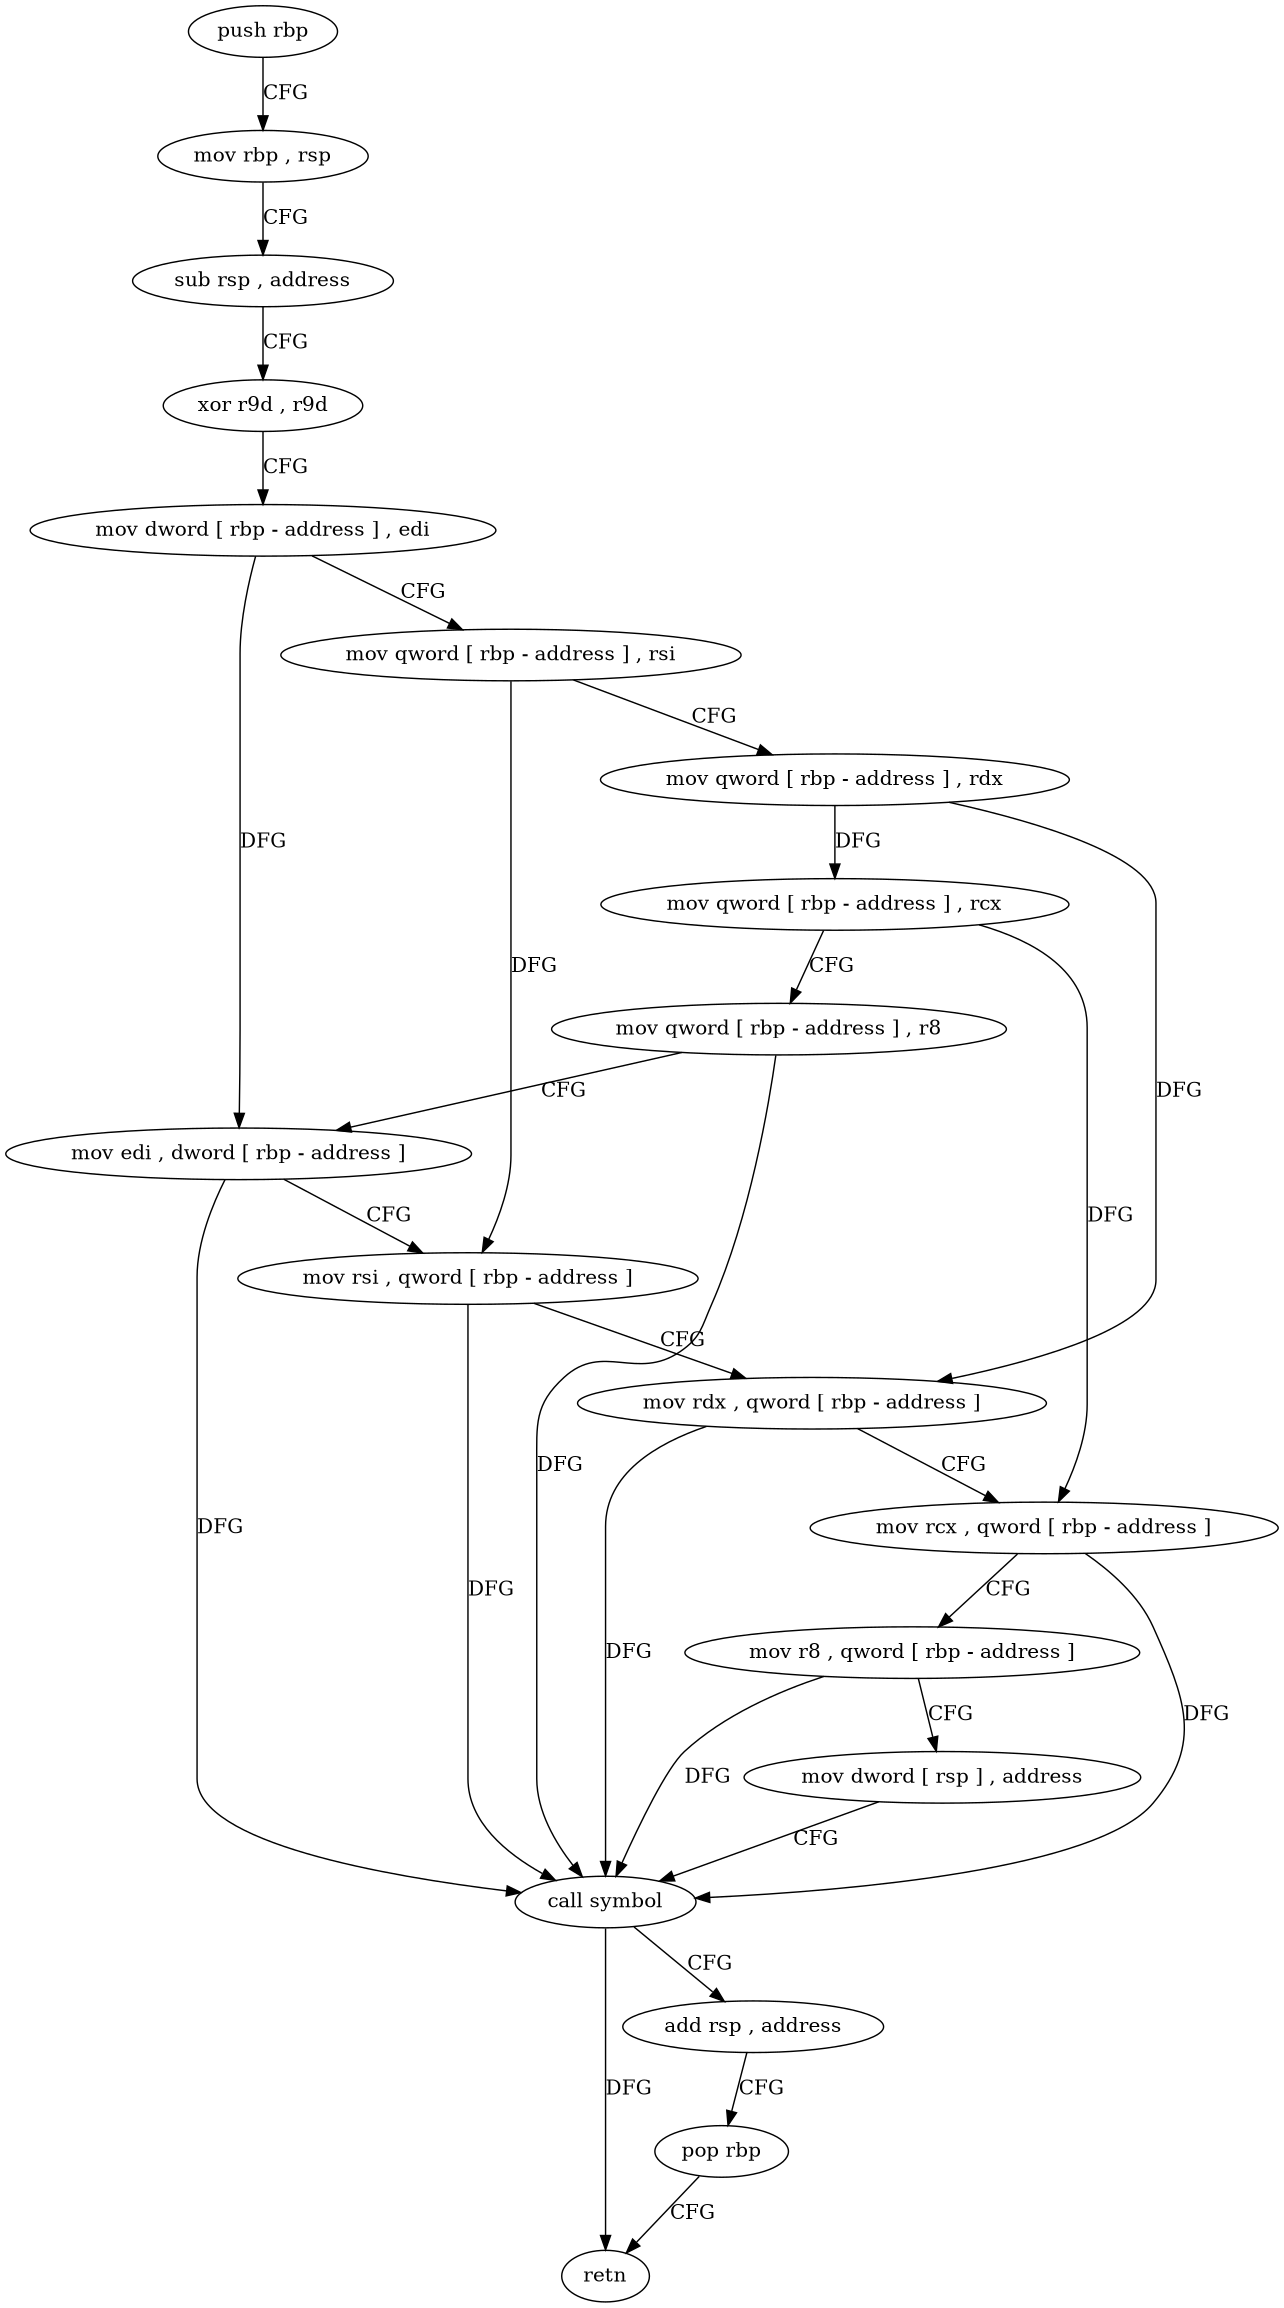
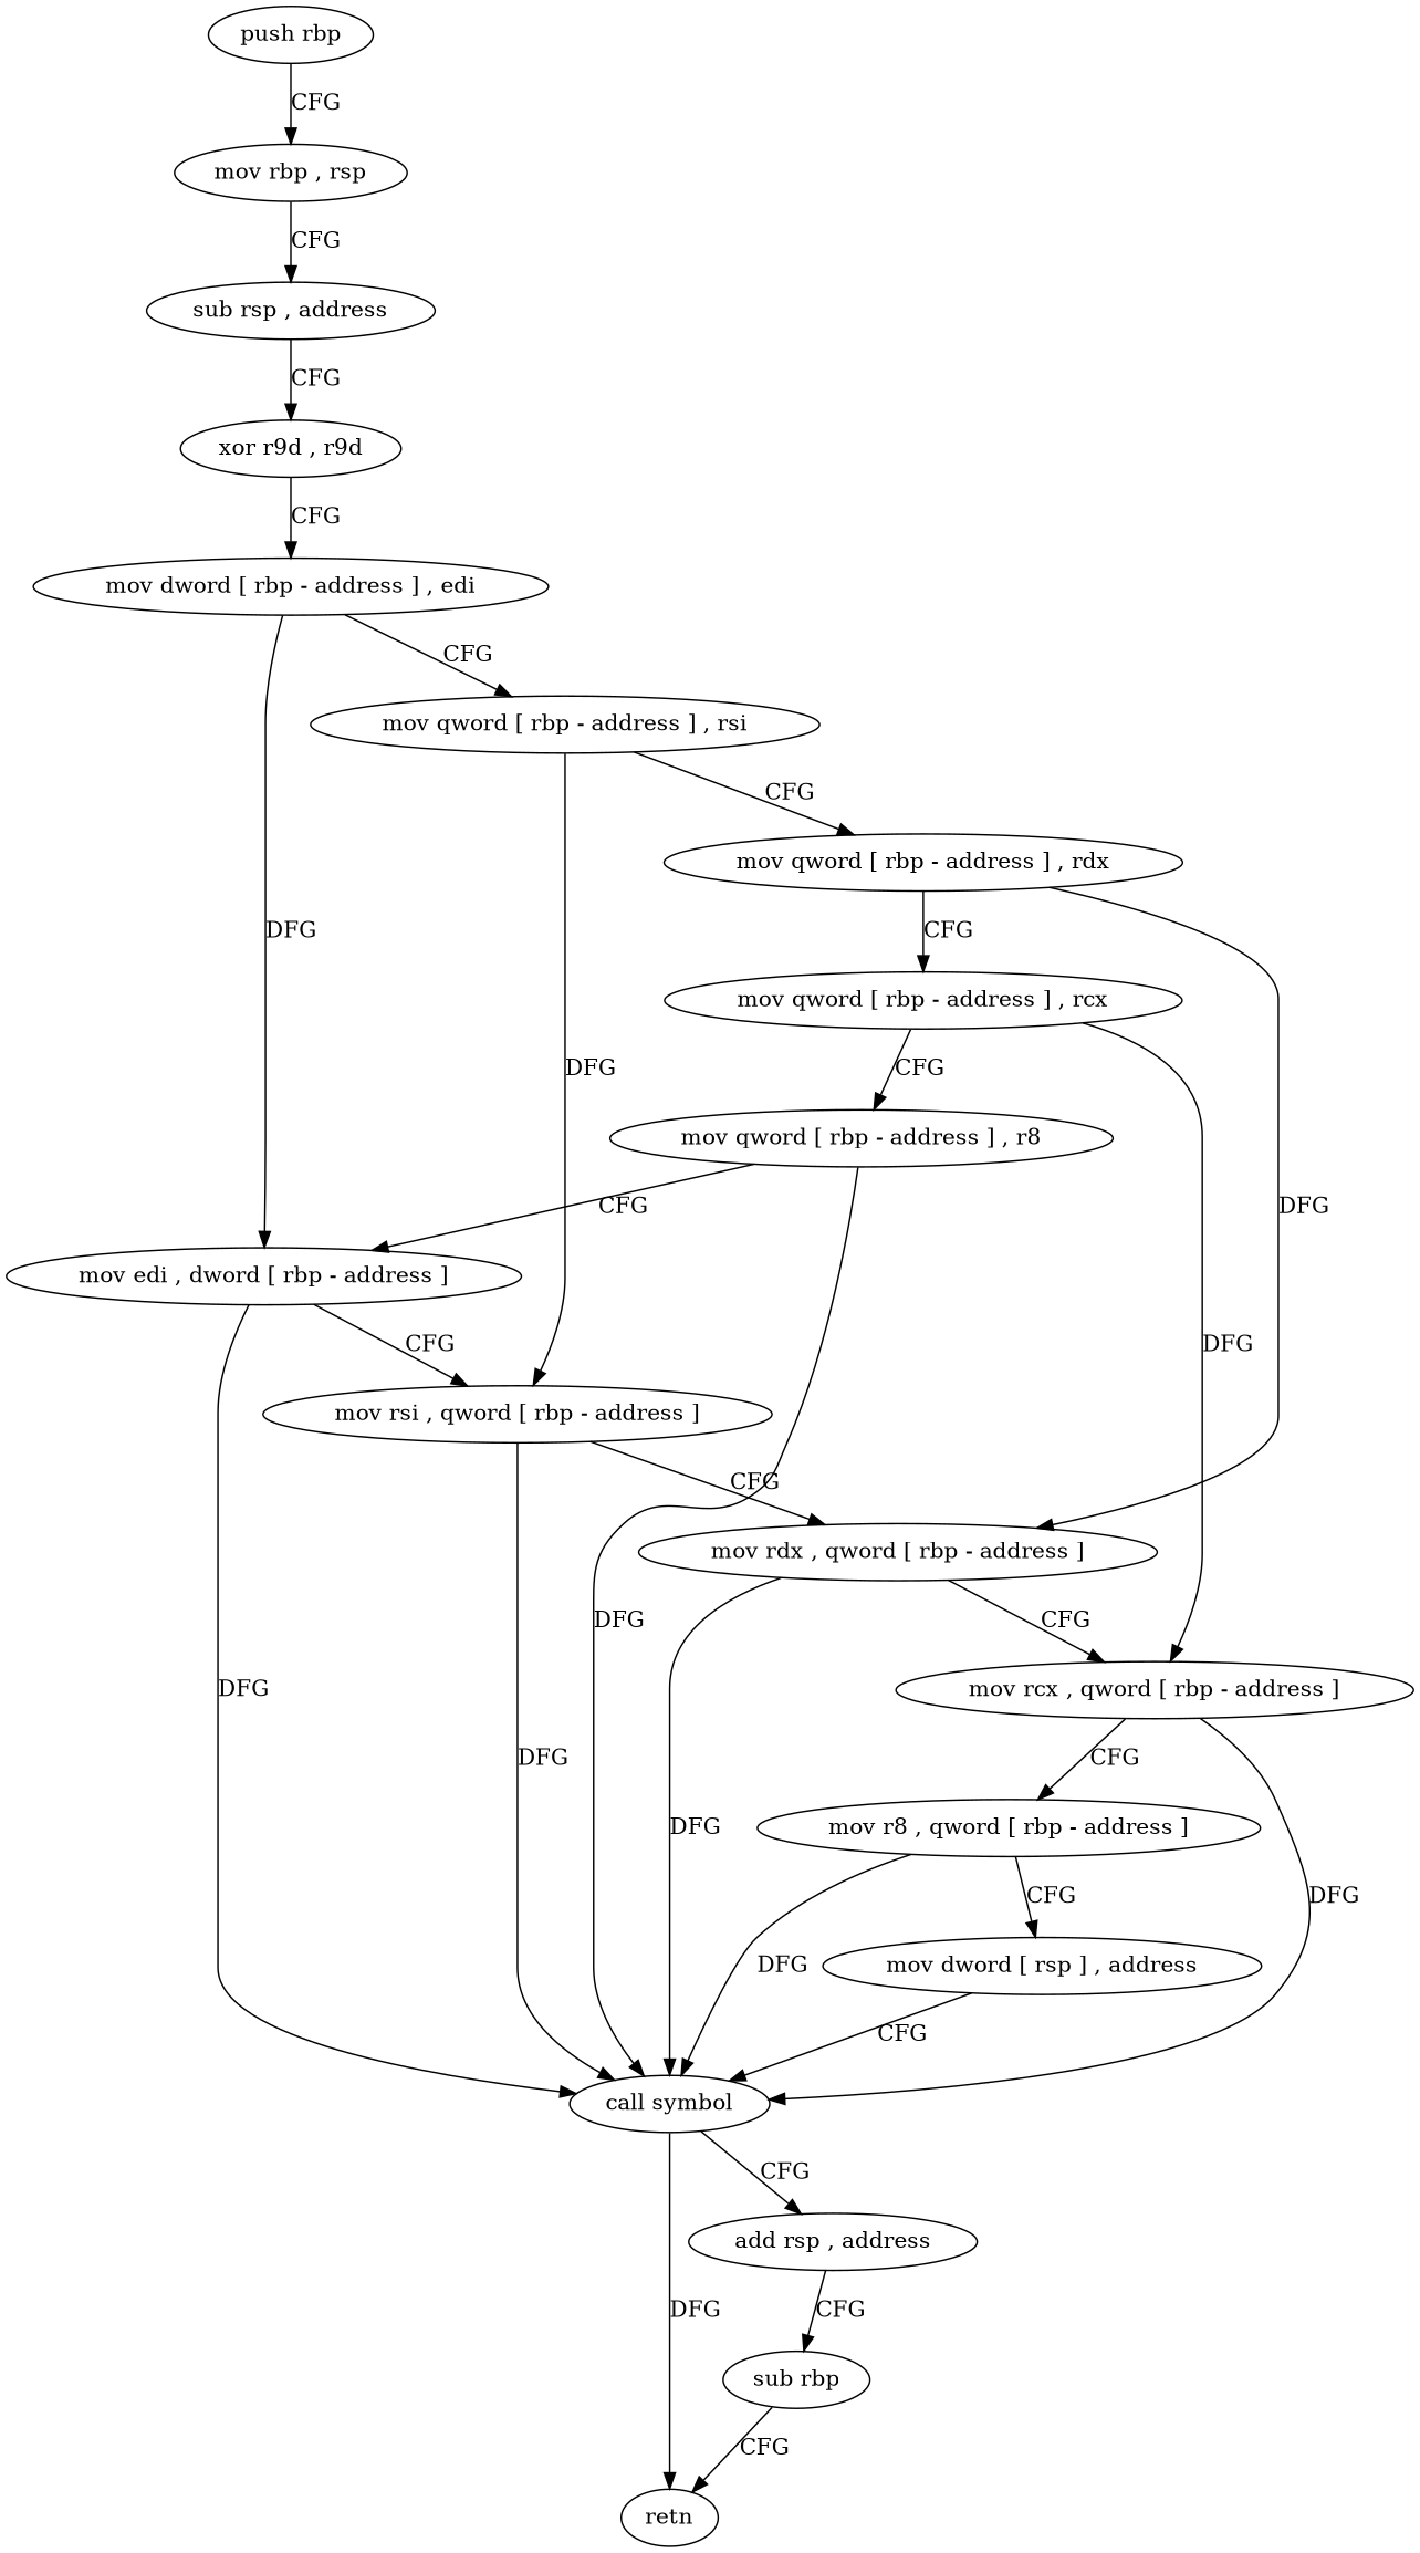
  digraph {
    n1 [label="push rbp"]
    n2 [label="mov rbp , rsp"]
    n3 [label="sub rsp , address"]
    n4 [label="xor r9d , r9d"]
    n5 [label="mov dword [ rbp - address ] , edi"]
    n6 [label="mov qword [ rbp - address ] , rsi"]
    n7 [label="mov edi , dword [ rbp - address ]"]
    n8 [label="mov qword [ rbp - address ] , rdx"]
    n9 [label="mov rsi , qword [ rbp - address ]"]
    n10 [label="call symbol"]
    n11 [label="mov qword [ rbp - address ] , rcx"]
    n12 [label="mov rdx , qword [ rbp - address ]"]
    n13 [label="mov qword [ rbp - address ] , r8"]
    n14 [label="mov rcx , qword [ rbp - address ]"]
    n15 [label="mov r8 , qword [ rbp - address ]"]
    n16 [label="mov dword [ rsp ] , address"]
    n17 [label="add rsp , address"]
    n18 [label=retn]
-   n19 [label="pop rbp"]
+   n19 [label="sub rbp"]
    n1 -> n2 [label=CFG]
    n2 -> n3 [label=CFG]
    n3 -> n4 [label=CFG]
    n4 -> n5 [label=CFG]
    n5 -> n6 [label=CFG]
    n5 -> n7 [label=DFG]
    n6 -> n8 [label=CFG]
    n6 -> n9 [label=DFG]
    n7 -> n9 [label=CFG]
    n7 -> n10 [label=DFG]
-   n8 -> n11 [label=DFG]
+   n8 -> n11 [label=CFG]
    n8 -> n12 [label=DFG]
    n9 -> n10 [label=DFG]
    n9 -> n12 [label=CFG]
    n10 -> n17 [label=CFG]
    n10 -> n18 [label=DFG]
    n11 -> n13 [label=CFG]
    n11 -> n14 [label=DFG]
    n12 -> n10 [label=DFG]
    n12 -> n14 [label=CFG]
    n13 -> n7 [label=CFG]
    n13 -> n10 [label=DFG]
    n14 -> n10 [label=DFG]
    n14 -> n15 [label=CFG]
    n15 -> n10 [label=DFG]
    n15 -> n16 [label=CFG]
    n16 -> n10 [label=CFG]
    n17 -> n19 [label=CFG]
    n19 -> n18 [label=CFG]
  }
